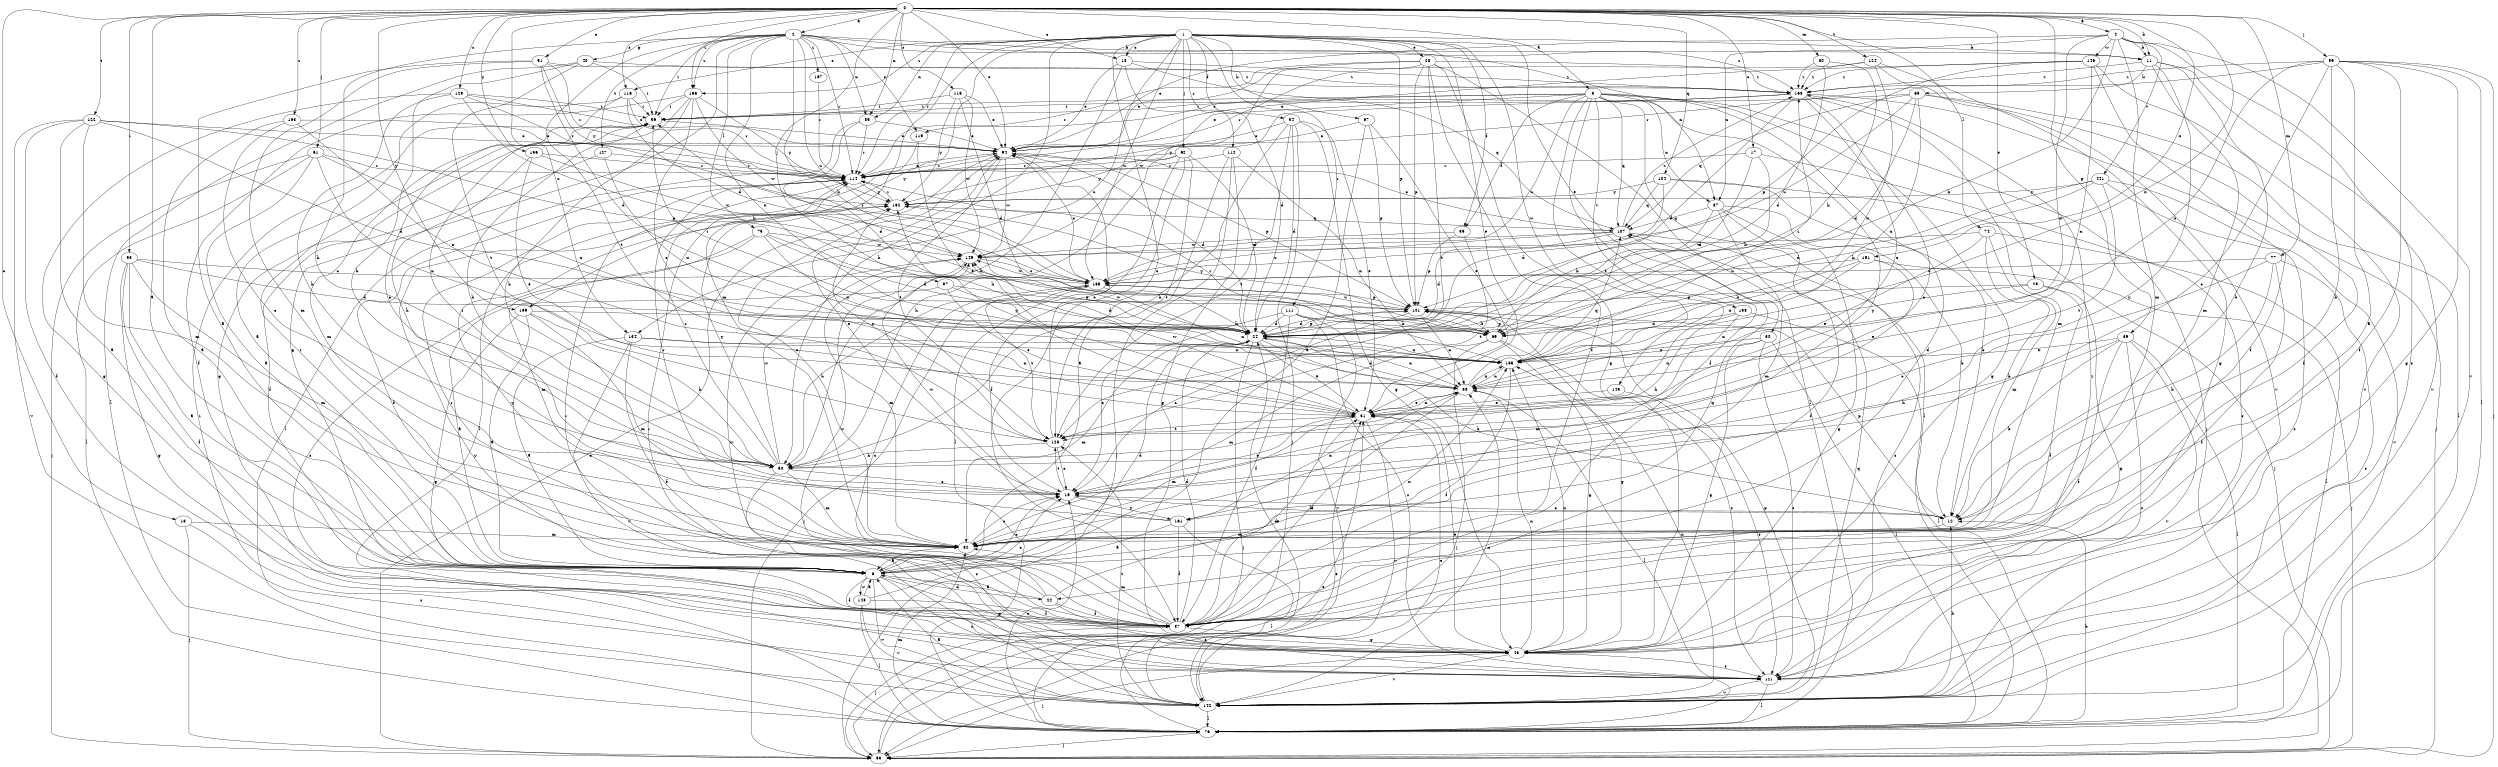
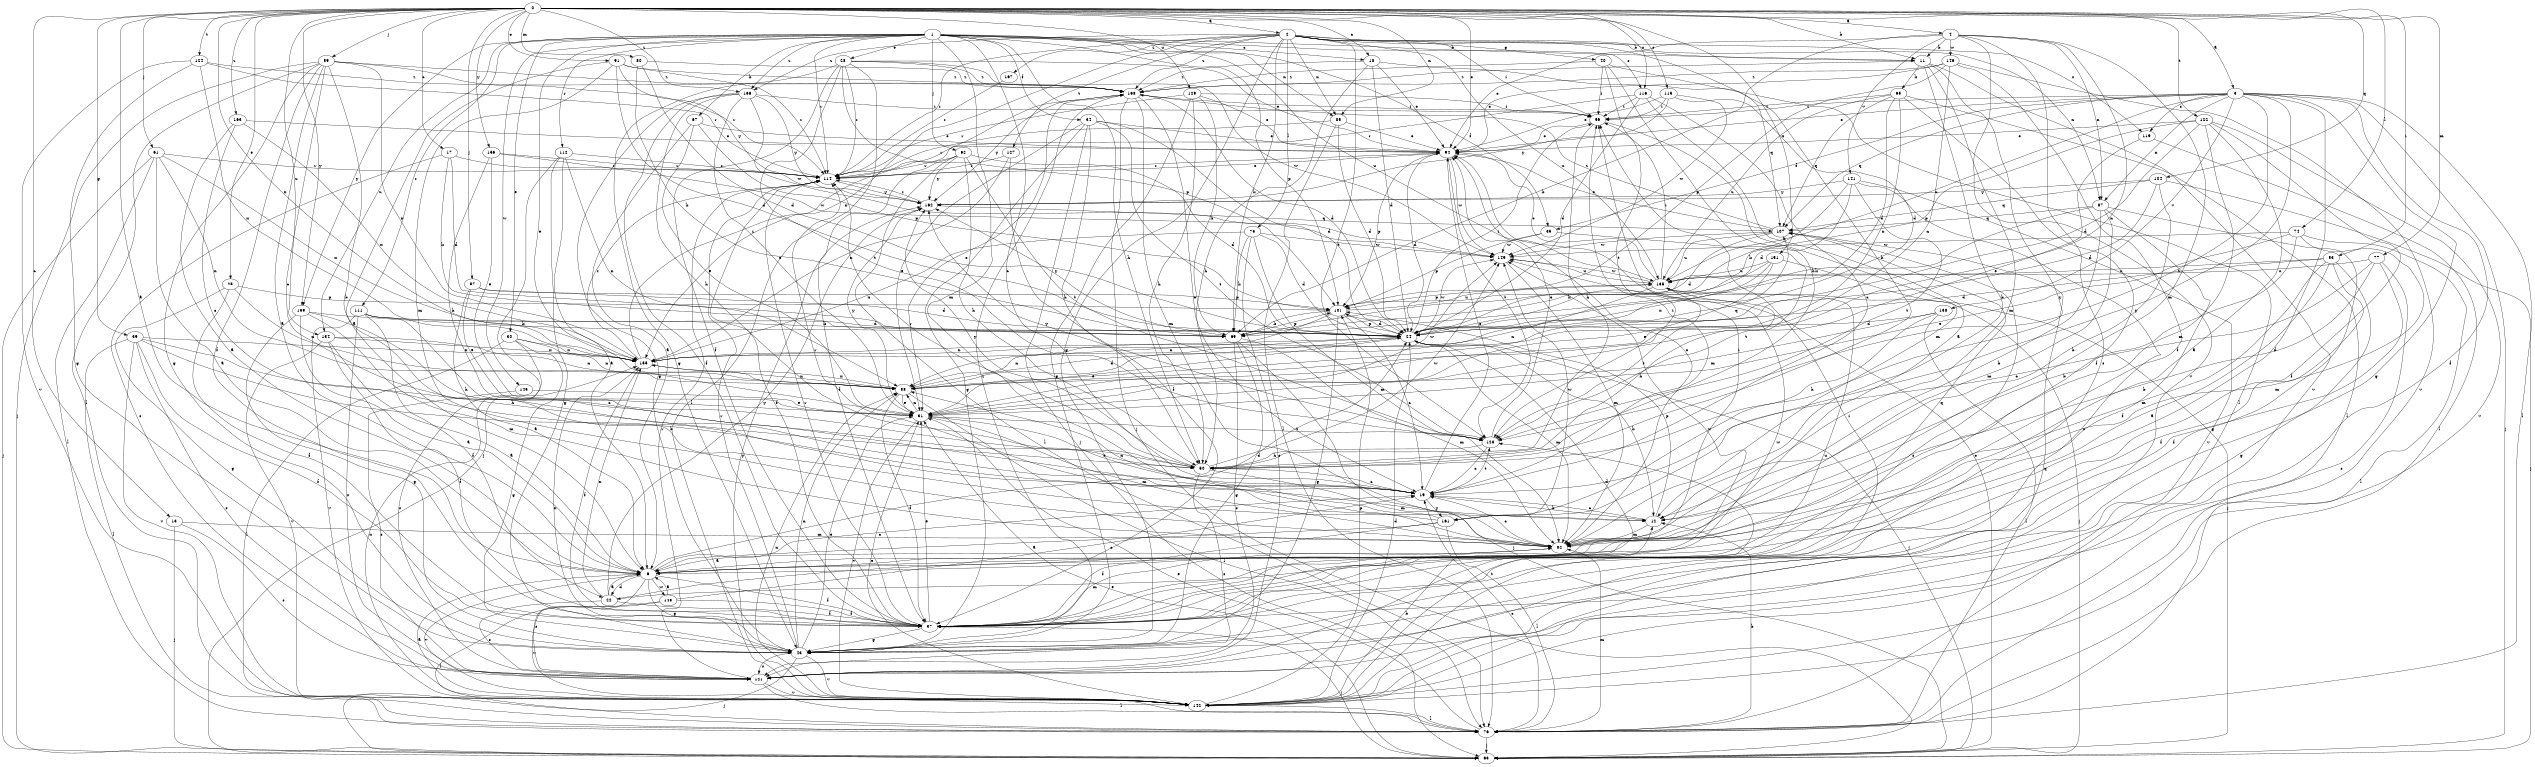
  strict digraph {
    0
    2
    3
    4
    6
    11
    13
    17
    18
    25
    39
    53
    57
    59
    61
    74
    77
    80
    85
    91
    94
    104
    115
    116
    122
    124
    129
    134
    151
    155
    156
    159
    163
    166
    50
    114
    135
    40
    43
    56
    69
    75
    87
    119
    127
    128
    167
    168
    35
    22
    37
    63
    76
    107
    138
    161
    82
    88
    121
-   141 [label=441]
+   141
    142
    146
    19
    24
    148
    65
    12
    101
    31
    149
    162
    1
    28
    30
    34
    62
    67
    111
    112
    145
    0 -> 2 [label=a]
    0 -> 3 [label=a]
    0 -> 4 [label=a]
    0 -> 6 [label=a]
    0 -> 11 [label=b]
    0 -> 13 [label=c]
    0 -> 17 [label=c]
    0 -> 18 [label=c]
    0 -> 25 [label=e]
    0 -> 39 [label=g]
    0 -> 53 [label=i]
    0 -> 57 [label=j]
    0 -> 59 [label=j]
    0 -> 61 [label=j]
    0 -> 74 [label=l]
    0 -> 77 [label=m]
    0 -> 80 [label=m]
    0 -> 85 [label=n]
    0 -> 91 [label=o]
    0 -> 94 [label=o]
    0 -> 104 [label=q]
    0 -> 115 [label=s]
    0 -> 116 [label=s]
    0 -> 122 [label=t]
    0 -> 124 [label=t]
    0 -> 129 [label=u]
    0 -> 134 [label=u]
    0 -> 151 [label=x]
    0 -> 155 [label=x]
    0 -> 156 [label=y]
    0 -> 159 [label=y]
    0 -> 163 [label=z]
    0 -> 166 [label=z]
    2 -> 11 [label=b]
    2 -> 85 [label=n]
    2 -> 155 [label=x]
    2 -> 166 [label=z]
    2 -> 50 [label=h]
    2 -> 114 [label=r]
    2 -> 135 [label=u]
    2 -> 40 [label=g]
    2 -> 43 [label=g]
    2 -> 56 [label=i]
    2 -> 69 [label=k]
    2 -> 75 [label=l]
    2 -> 87 [label=n]
    2 -> 119 [label=s]
    2 -> 127 [label=t]
    2 -> 128 [label=t]
    2 -> 167 [label=z]
    2 -> 168 [label=z]
    3 -> 94 [label=o]
    3 -> 135 [label=u]
    3 -> 43 [label=g]
    3 -> 56 [label=i]
    3 -> 87 [label=n]
    3 -> 119 [label=s]
    3 -> 128 [label=t]
    3 -> 35 [label=f]
    3 -> 22 [label=d]
    3 -> 37 [label=f]
    3 -> 63 [label=j]
    3 -> 76 [label=l]
    3 -> 107 [label=q]
    3 -> 138 [label=v]
    3 -> 161 [label=y]
    4 -> 11 [label=b]
    4 -> 94 [label=o]
    4 -> 69 [label=k]
    4 -> 87 [label=n]
    4 -> 82 [label=m]
    4 -> 88 [label=n]
    4 -> 121 [label=s]
    4 -> 141 [label=v]
    4 -> 142 [label=v]
    4 -> 146 [label=w]
    6 -> 43 [label=g]
    6 -> 56 [label=i]
    6 -> 22 [label=d]
    6 -> 37 [label=f]
    6 -> 107 [label=q]
    6 -> 121 [label=s]
    6 -> 142 [label=v]
    6 -> 19 [label=c]
    6 -> 24 [label=d]
    6 -> 148 [label=w]
    11 -> 168 [label=z]
    11 -> 161 [label=y]
    11 -> 82 [label=m]
    11 -> 142 [label=v]
    11 -> 65 [label=k]
    11 -> 12 [label=b]
    13 -> 63 [label=j]
    13 -> 82 [label=m]
    13 -> 121 [label=s]
    17 -> 114 [label=r]
    17 -> 69 [label=k]
    17 -> 121 [label=s]
    17 -> 24 [label=d]
    18 -> 94 [label=o]
    18 -> 50 [label=h]
    18 -> 168 [label=z]
    18 -> 107 [label=q]
    18 -> 24 [label=d]
    25 -> 43 [label=g]
    25 -> 37 [label=f]
    25 -> 88 [label=n]
    25 -> 101 [label=p]
    39 -> 155 [label=x]
    39 -> 50 [label=h]
    39 -> 37 [label=f]
    39 -> 76 [label=l]
    39 -> 121 [label=s]
    39 -> 142 [label=v]
    39 -> 12 [label=b]
    53 -> 6 [label=a]
    53 -> 135 [label=u]
    53 -> 43 [label=g]
    53 -> 37 [label=f]
    53 -> 82 [label=m]
    53 -> 24 [label=d]
    57 -> 6 [label=a]
    57 -> 24 [label=d]
    57 -> 101 [label=p]
    57 -> 31 [label=e]
    59 -> 6 [label=a]
    59 -> 155 [label=x]
    59 -> 114 [label=r]
    59 -> 43 [label=g]
    59 -> 168 [label=z]
    59 -> 37 [label=f]
    59 -> 63 [label=j]
    59 -> 76 [label=l]
    59 -> 19 [label=c]
    59 -> 12 [label=b]
    61 -> 6 [label=a]
    61 -> 155 [label=x]
    61 -> 114 [label=r]
    61 -> 63 [label=j]
    61 -> 76 [label=l]
    61 -> 88 [label=n]
    74 -> 76 [label=l]
    74 -> 82 [label=m]
    74 -> 12 [label=b]
    74 -> 31 [label=e]
    74 -> 149 [label=w]
    77 -> 135 [label=u]
    77 -> 37 [label=f]
    77 -> 121 [label=s]
    77 -> 19 [label=c]
    77 -> 12 [label=b]
    80 -> 69 [label=k]
    80 -> 168 [label=z]
    80 -> 24 [label=d]
    85 -> 94 [label=o]
    85 -> 114 [label=r]
    85 -> 76 [label=l]
    85 -> 24 [label=d]
    91 -> 6 [label=a]
    91 -> 114 [label=r]
    91 -> 168 [label=z]
    91 -> 82 [label=m]
    91 -> 24 [label=d]
    91 -> 162 [label=y]
    94 -> 114 [label=r]
    94 -> 128 [label=t]
    94 -> 24 [label=d]
    94 -> 101 [label=p]
    94 -> 149 [label=w]
    104 -> 63 [label=j]
    104 -> 107 [label=q]
    104 -> 24 [label=d]
    104 -> 12 [label=b]
    104 -> 162 [label=y]
    115 -> 94 [label=o]
    115 -> 56 [label=i]
    115 -> 24 [label=d]
    115 -> 149 [label=w]
    115 -> 162 [label=y]
    116 -> 6 [label=a]
    116 -> 114 [label=r]
    116 -> 56 [label=i]
    116 -> 19 [label=c]
-   116 -> 135 [label=d]
+   116 -> 24 [label=d]
    122 -> 6 [label=a]
    122 -> 94 [label=o]
    122 -> 37 [label=f]
    122 -> 82 [label=m]
    122 -> 142 [label=v]
    122 -> 24 [label=d]
    122 -> 101 [label=p]
    124 -> 155 [label=x]
    124 -> 114 [label=r]
    124 -> 43 [label=g]
    124 -> 168 [label=z]
    124 -> 142 [label=v]
    129 -> 94 [label=o]
    129 -> 50 [label=h]
    129 -> 114 [label=r]
    129 -> 43 [label=g]
    129 -> 56 [label=i]
    129 -> 69 [label=k]
    134 -> 6 [label=a]
    134 -> 155 [label=x]
    134 -> 37 [label=f]
    134 -> 88 [label=n]
    134 -> 142 [label=v]
    151 -> 155 [label=x]
    151 -> 135 [label=u]
    151 -> 69 [label=k]
    151 -> 63 [label=j]
    151 -> 31 [label=e]
    155 -> 114 [label=r]
    155 -> 168 [label=z]
    155 -> 37 [label=f]
    155 -> 88 [label=n]
    156 -> 50 [label=h]
    156 -> 114 [label=r]
    156 -> 31 [label=e]
    156 -> 149 [label=w]
    159 -> 6 [label=a]
    159 -> 50 [label=h]
    159 -> 43 [label=g]
    159 -> 69 [label=k]
    159 -> 82 [label=m]
    163 -> 6 [label=a]
    163 -> 94 [label=o]
    163 -> 155 [label=x]
    163 -> 19 [label=c]
    166 -> 50 [label=h]
    166 -> 43 [label=g]
    166 -> 56 [label=i]
    166 -> 37 [label=f]
    166 -> 31 [label=e]
    166 -> 149 [label=w]
    166 -> 162 [label=y]
    50 -> 114 [label=r]
    50 -> 82 [label=m]
    50 -> 121 [label=s]
    50 -> 19 [label=c]
    50 -> 149 [label=w]
    50 -> 162 [label=y]
    114 -> 94 [label=o]
    114 -> 37 [label=f]
    114 -> 162 [label=y]
    135 -> 94 [label=o]
    135 -> 50 [label=h]
    135 -> 56 [label=i]
    135 -> 128 [label=t]
    135 -> 63 [label=j]
    135 -> 88 [label=n]
    135 -> 101 [label=p]
    135 -> 149 [label=w]
    40 -> 50 [label=h]
    40 -> 56 [label=i]
    40 -> 128 [label=t]
    40 -> 168 [label=z]
    40 -> 76 [label=l]
    43 -> 155 [label=x]
    43 -> 114 [label=r]
    43 -> 168 [label=z]
    43 -> 63 [label=j]
    43 -> 88 [label=n]
    43 -> 121 [label=s]
    43 -> 142 [label=v]
    43 -> 31 [label=e]
    56 -> 94 [label=o]
    56 -> 50 [label=h]
    56 -> 82 [label=m]
    69 -> 43 [label=g]
    69 -> 63 [label=j]
    69 -> 82 [label=m]
    69 -> 121 [label=s]
    69 -> 101 [label=p]
    69 -> 162 [label=y]
    75 -> 155 [label=x]
    75 -> 69 [label=k]
    75 -> 82 [label=m]
    75 -> 121 [label=s]
    75 -> 24 [label=d]
    75 -> 149 [label=w]
    87 -> 43 [label=g]
    87 -> 69 [label=k]
    87 -> 37 [label=f]
    87 -> 107 [label=q]
    87 -> 82 [label=m]
    87 -> 12 [label=b]
    119 -> 76 [label=l]
    119 -> 31 [label=e]
    127 -> 155 [label=x]
    127 -> 114 [label=r]
    127 -> 37 [label=f]
    128 -> 94 [label=o]
    128 -> 50 [label=h]
    128 -> 19 [label=c]
    128 -> 162 [label=y]
    167 -> 114 [label=r]
    168 -> 56 [label=i]
    168 -> 63 [label=j]
    168 -> 82 [label=m]
    168 -> 19 [label=c]
    168 -> 24 [label=d]
    168 -> 31 [label=e]
    168 -> 162 [label=y]
    35 -> 128 [label=t]
    35 -> 101 [label=p]
    35 -> 149 [label=w]
    22 -> 6 [label=a]
    22 -> 155 [label=x]
    22 -> 37 [label=f]
    22 -> 121 [label=s]
    22 -> 149 [label=w]
    22 -> 162 [label=y]
    37 -> 114 [label=r]
    37 -> 135 [label=u]
    37 -> 43 [label=g]
    37 -> 63 [label=j]
    37 -> 82 [label=m]
    37 -> 24 [label=d]
    37 -> 31 [label=e]
    37 -> 149 [label=w]
    63 -> 94 [label=o]
    63 -> 31 [label=e]
    76 -> 63 [label=j]
    76 -> 82 [label=m]
    76 -> 19 [label=c]
    76 -> 12 [label=b]
    76 -> 31 [label=e]
    107 -> 94 [label=o]
    107 -> 135 [label=u]
    107 -> 168 [label=z]
    107 -> 121 [label=s]
    107 -> 24 [label=d]
    107 -> 149 [label=w]
    138 -> 50 [label=h]
    138 -> 76 [label=l]
-   138 -> 82 [label=m]
+   138 -> 31 [label=m]
    138 -> 24 [label=d]
    161 -> 6 [label=a]
    161 -> 114 [label=r]
    161 -> 37 [label=f]
    161 -> 76 [label=l]
    161 -> 88 [label=n]
    161 -> 149 [label=w]
    82 -> 6 [label=a]
    82 -> 94 [label=o]
    82 -> 19 [label=c]
    88 -> 155 [label=x]
    88 -> 37 [label=f]
    88 -> 76 [label=l]
    88 -> 107 [label=q]
    88 -> 24 [label=d]
    88 -> 31 [label=e]
    121 -> 114 [label=r]
    121 -> 76 [label=l]
    121 -> 142 [label=v]
    141 -> 69 [label=k]
    141 -> 128 [label=t]
    141 -> 121 [label=s]
    141 -> 142 [label=v]
    141 -> 24 [label=d]
    141 -> 162 [label=y]
    142 -> 6 [label=a]
    142 -> 155 [label=x]
    142 -> 56 [label=i]
    142 -> 128 [label=t]
    142 -> 76 [label=l]
    142 -> 107 [label=q]
    142 -> 88 [label=n]
    142 -> 24 [label=d]
    142 -> 12 [label=b]
    142 -> 101 [label=p]
    142 -> 31 [label=e]
    142 -> 162 [label=y]
    146 -> 94 [label=o]
    146 -> 168 [label=z]
    146 -> 37 [label=f]
    146 -> 88 [label=n]
    146 -> 142 [label=v]
    146 -> 101 [label=p]
    19 -> 94 [label=o]
    19 -> 56 [label=i]
    19 -> 128 [label=t]
    19 -> 161 [label=y]
    19 -> 12 [label=b]
    19 -> 31 [label=e]
    24 -> 155 [label=x]
    24 -> 56 [label=i]
    24 -> 63 [label=j]
    24 -> 82 [label=m]
    24 -> 88 [label=n]
    24 -> 12 [label=k]
    24 -> 101 [label=p]
    24 -> 31 [label=e]
    24 -> 149 [label=w]
    148 -> 6 [label=a]
    148 -> 37 [label=f]
    148 -> 76 [label=l]
    148 -> 142 [label=v]
    148 -> 19 [label=c]
    65 -> 155 [label=x]
    65 -> 135 [label=u]
    65 -> 56 [label=i]
    65 -> 37 [label=f]
    65 -> 76 [label=l]
    65 -> 107 [label=q]
    65 -> 24 [label=d]
    12 -> 82 [label=m]
    12 -> 19 [label=c]
    12 -> 101 [label=p]
    101 -> 135 [label=u]
    101 -> 43 [label=g]
    101 -> 69 [label=k]
    101 -> 88 [label=n]
    101 -> 19 [label=c]
    101 -> 24 [label=d]
    31 -> 128 [label=t]
    31 -> 82 [label=m]
    31 -> 88 [label=n]
    31 -> 142 [label=v]
    31 -> 149 [label=w]
    31 -> 162 [label=y]
    149 -> 135 [label=u]
    149 -> 82 [label=m]
    162 -> 114 [label=r]
    162 -> 107 [label=q]
    1 -> 11 [label=b]
    1 -> 18 [label=c]
    1 -> 85 [label=n]
    1 -> 116 [label=s]
    1 -> 134 [label=u]
    1 -> 159 [label=y]
    1 -> 166 [label=z]
    1 -> 50 [label=h]
    1 -> 114 [label=r]
    1 -> 135 [label=u]
    1 -> 35 [label=f]
    1 -> 82 [label=m]
    1 -> 19 [label=c]
    1 -> 101 [label=p]
    1 -> 31 [label=e]
    1 -> 28 [label=e]
    1 -> 30 [label=e]
    1 -> 34 [label=f]
    1 -> 62 [label=j]
    1 -> 67 [label=k]
    1 -> 111 [label=r]
    1 -> 112 [label=r]
    1 -> 145 [label=w]
    28 -> 94 [label=o]
    28 -> 114 [label=r]
    28 -> 43 [label=g]
    28 -> 128 [label=t]
    28 -> 168 [label=z]
    28 -> 37 [label=f]
    28 -> 76 [label=l]
    28 -> 101 [label=p]
    28 -> 149 [label=w]
    30 -> 155 [label=x]
    30 -> 43 [label=g]
    30 -> 76 [label=l]
    30 -> 88 [label=n]
    30 -> 121 [label=s]
    34 -> 94 [label=o]
    34 -> 50 [label=h]
    34 -> 43 [label=g]
    34 -> 128 [label=t]
    34 -> 63 [label=j]
    34 -> 24 [label=d]
    34 -> 31 [label=e]
    62 -> 50 [label=h]
    62 -> 114 [label=r]
    62 -> 128 [label=t]
    62 -> 37 [label=f]
    62 -> 76 [label=l]
    62 -> 24 [label=d]
    62 -> 162 [label=y]
    67 -> 6 [label=a]
    67 -> 94 [label=o]
    67 -> 101 [label=p]
    67 -> 31 [label=e]
    111 -> 69 [label=k]
-   111 -> 37 [label=f]
+   111 -> 22 [label=f]
    111 -> 121 [label=s]
    111 -> 142 [label=v]
    111 -> 19 [label=c]
    111 -> 24 [label=d]
    112 -> 6 [label=a]
    112 -> 114 [label=r]
    112 -> 43 [label=g]
    112 -> 63 [label=j]
    112 -> 88 [label=n]
    145 -> 121 [label=s]
    145 -> 31 [label=e]
  }
